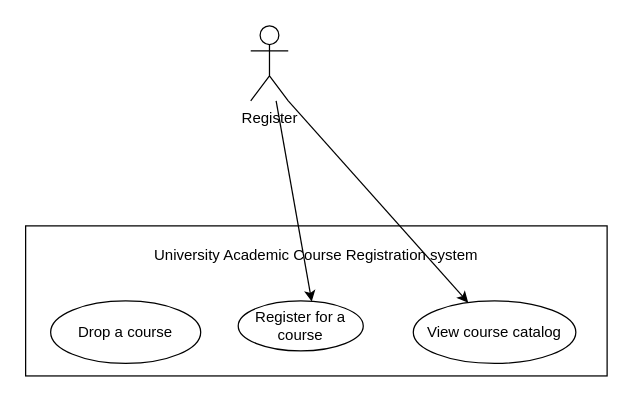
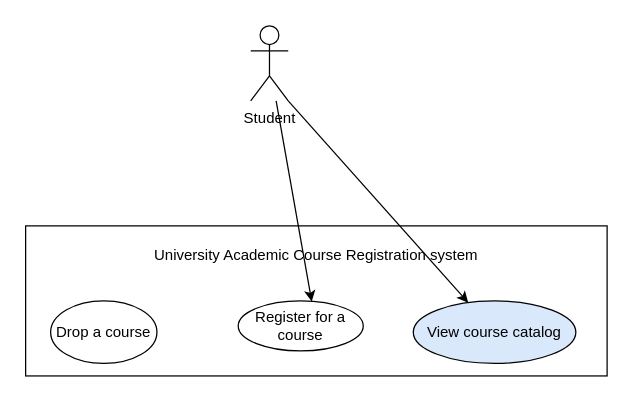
  <mxCell id="0" />
  <mxCell id="1" parent="0" />
- <mxCell id="2" value="Register" style="shape=umlActor;verticalLabelPosition=bottom;verticalAlign=top;html=1;outlineConnect=0;" vertex="1" parent="1"><mxGeometry x="200" y="20" width="30" height="60" as="geometry" /></mxCell>
+ <mxCell id="2" value="Student" style="shape=umlActor;verticalLabelPosition=bottom;verticalAlign=top;html=1;outlineConnect=0;" vertex="1" parent="1"><mxGeometry x="200" y="20" width="30" height="60" as="geometry" /></mxCell>
  <mxCell id="3" value="University Academic Course Registration system&lt;br&gt;&lt;br&gt;&lt;br&gt;&lt;br&gt;&lt;br&gt;&amp;nbsp;&lt;br&gt;" style="rounded=0;whiteSpace=wrap;html=1;align=center;" vertex="1" parent="1"><mxGeometry x="20" y="180" width="465" height="120" as="geometry" /></mxCell>
- <mxCell id="4" value="Drop a course" style="ellipse;whiteSpace=wrap;html=1;" vertex="1" parent="1"><mxGeometry x="40" y="240" width="120" height="50" as="geometry" /></mxCell>
+ <mxCell id="4" value="Drop a course" style="ellipse;whiteSpace=wrap;html=1;" vertex="1" parent="1"><mxGeometry x="40" y="240" width="85" height="50" as="geometry" /></mxCell>
  <mxCell id="5" value="Register for a course" style="ellipse;whiteSpace=wrap;html=1;" vertex="1" parent="1"><mxGeometry x="190" y="240" width="100" height="40" as="geometry" /></mxCell>
- <mxCell id="6" value="View course catalog" style="ellipse;whiteSpace=wrap;html=1;" vertex="1" parent="1"><mxGeometry x="330" y="240" width="130" height="50" as="geometry" /></mxCell>
+ <mxCell id="6" value="View course catalog" style="ellipse;whiteSpace=wrap;html=1;fillColor=#dae8fc;" vertex="1" parent="1"><mxGeometry x="330" y="240" width="130" height="50" as="geometry" /></mxCell>
  <mxCell id="7" value="" style="endArrow=classic;html=1;entryX=0.588;entryY=0.013;entryDx=0;entryDy=0;entryPerimeter=0;" edge="1" parent="1" source="2" target="5"><mxGeometry width="50" height="50" relative="1" as="geometry"><mxPoint x="280" y="190" as="sourcePoint" /><mxPoint x="330" y="140" as="targetPoint" /></mxGeometry></mxCell>
  <mxCell id="8" value="" style="endArrow=classic;html=1;exitX=1;exitY=1;exitDx=0;exitDy=0;exitPerimeter=0;" edge="1" parent="1" source="2" target="6"><mxGeometry width="50" height="50" relative="1" as="geometry"><mxPoint x="280" y="190" as="sourcePoint" /><mxPoint x="330" y="140" as="targetPoint" /></mxGeometry></mxCell>
